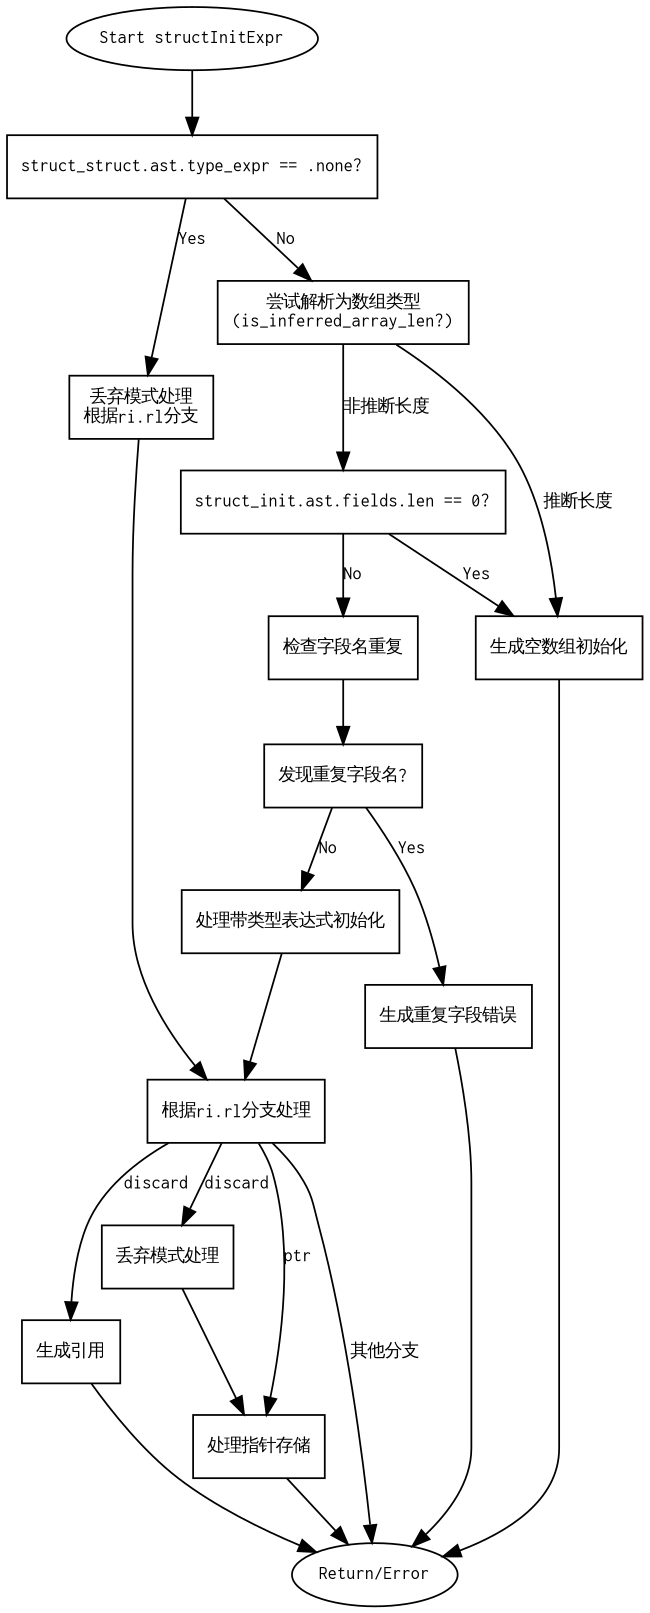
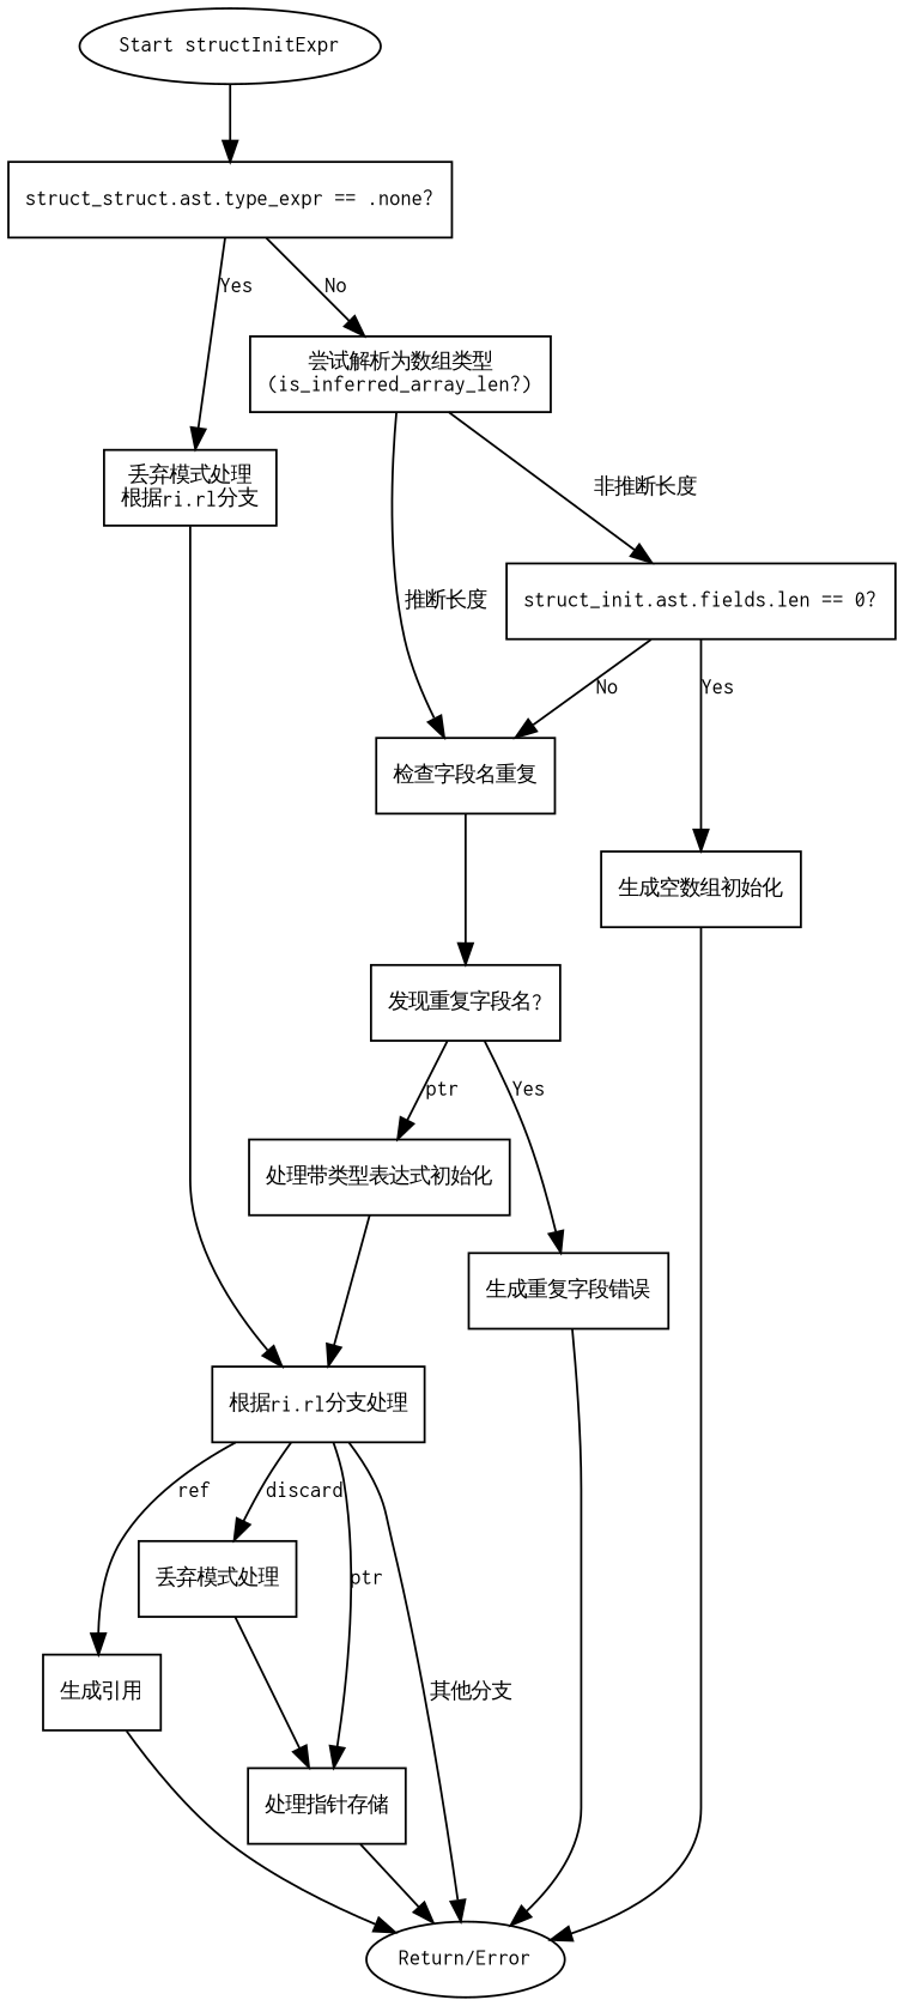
  digraph {
    node [fontname=Courier fontsize=10 shape=rectangle]
    edge [fontname=Courier fontsize=10]
    n1 [label="Start structInitExpr" shape=ellipse]
    n2 [label="struct_struct.ast.type_expr == .none?"]
    n3 [label="丢弃模式处理\n根据ri.rl分支"]
    n4 [label="尝试解析为数组类型\n(is_inferred_array_len?)"]
    n5 [label="根据ri.rl分支处理"]
    n6 [label="生成空数组初始化"]
    n7 [label="struct_init.ast.fields.len == 0?"]
    n8 [label="Return/Error" shape=ellipse]
    n9 [label="丢弃模式处理"]
    n10 [label="生成引用"]
    n11 [label="处理指针存储"]
    n12 [label="检查字段名重复"]
    n13 [label="发现重复字段名?"]
    n14 [label="生成重复字段错误"]
    n15 [label="处理带类型表达式初始化"]
    n1 -> n2
    n2 -> n3 [label=Yes]
    n2 -> n4 [label=No]
    n3 -> n5
-   n4 -> n6 [label="推断长度"]
+   n4 -> n12 [label="推断长度"]
    n4 -> n7 [label="非推断长度"]
    n5 -> n8 [label="其他分支"]
    n5 -> n9 [label=discard]
-   n5 -> n10 [label=discard]
+   n5 -> n10 [label=ref]
    n5 -> n11 [label=ptr]
    n6 -> n8
    n7 -> n6 [label=Yes]
    n7 -> n12 [label=No]
    n9 -> n11
    n10 -> n8
    n11 -> n8
    n12 -> n13
    n13 -> n14 [label=Yes]
-   n13 -> n15 [label=No]
+   n13 -> n15 [label=ptr]
    n14 -> n8
    n15 -> n5
  }
